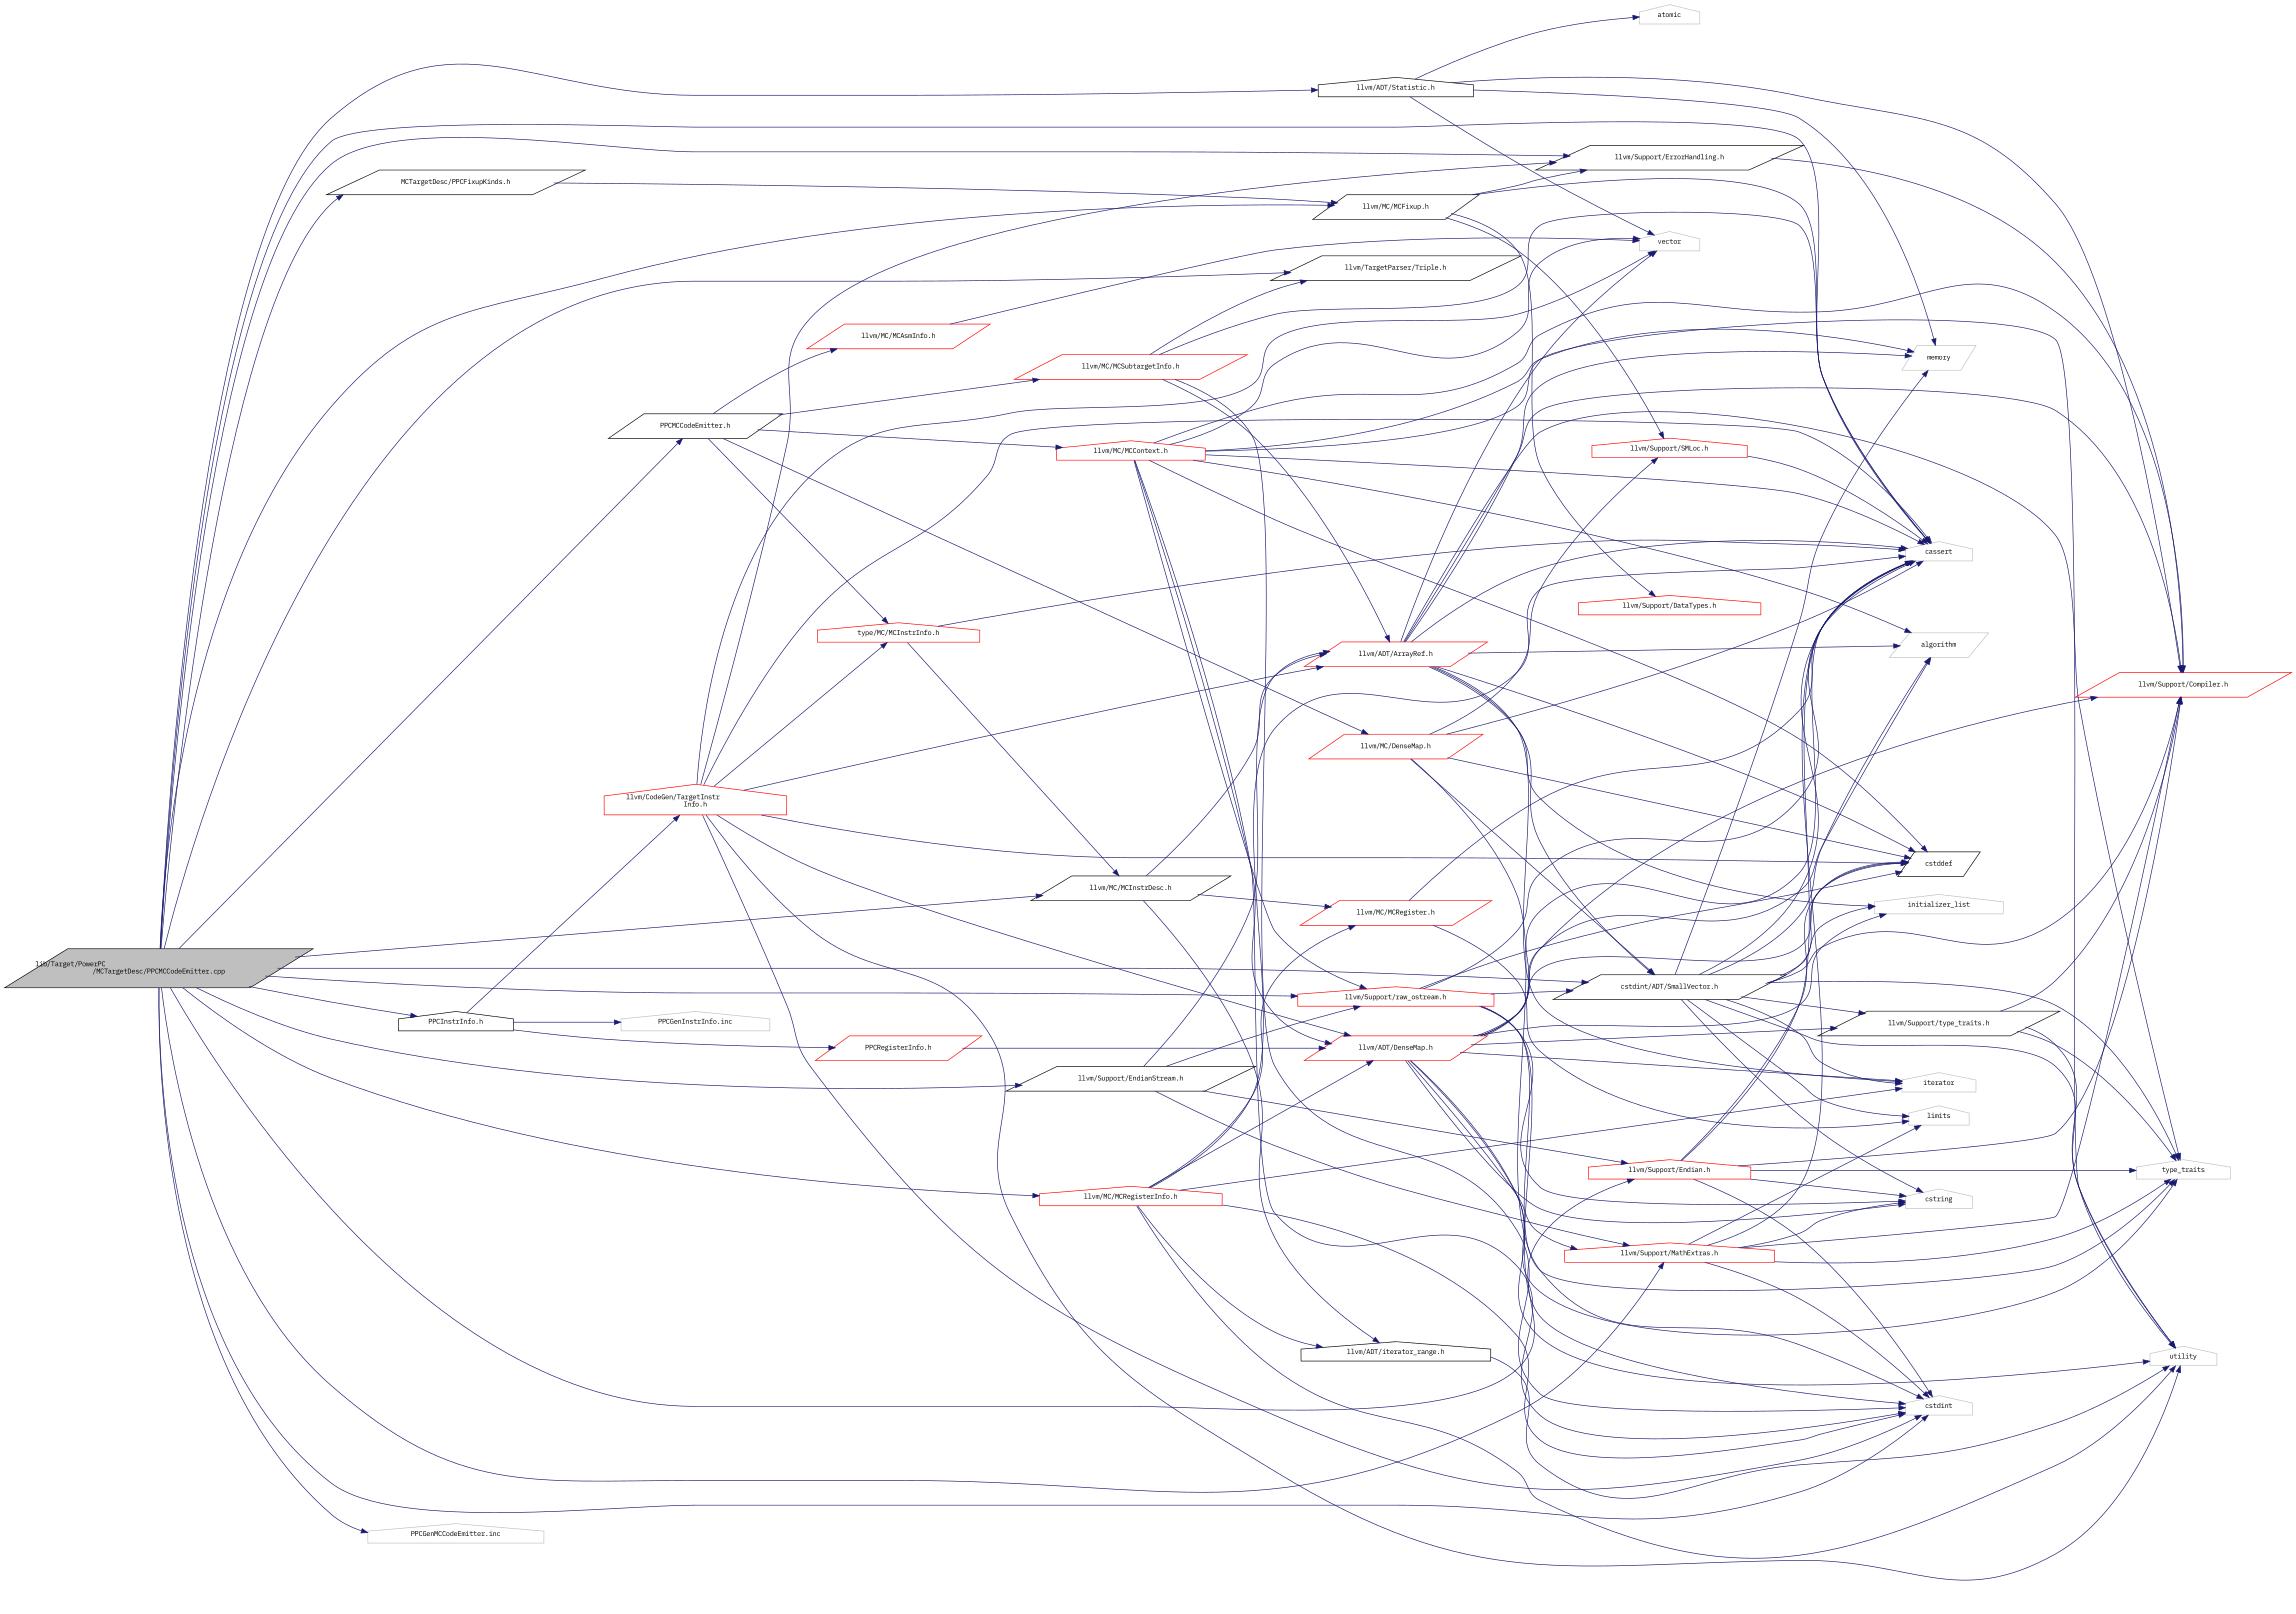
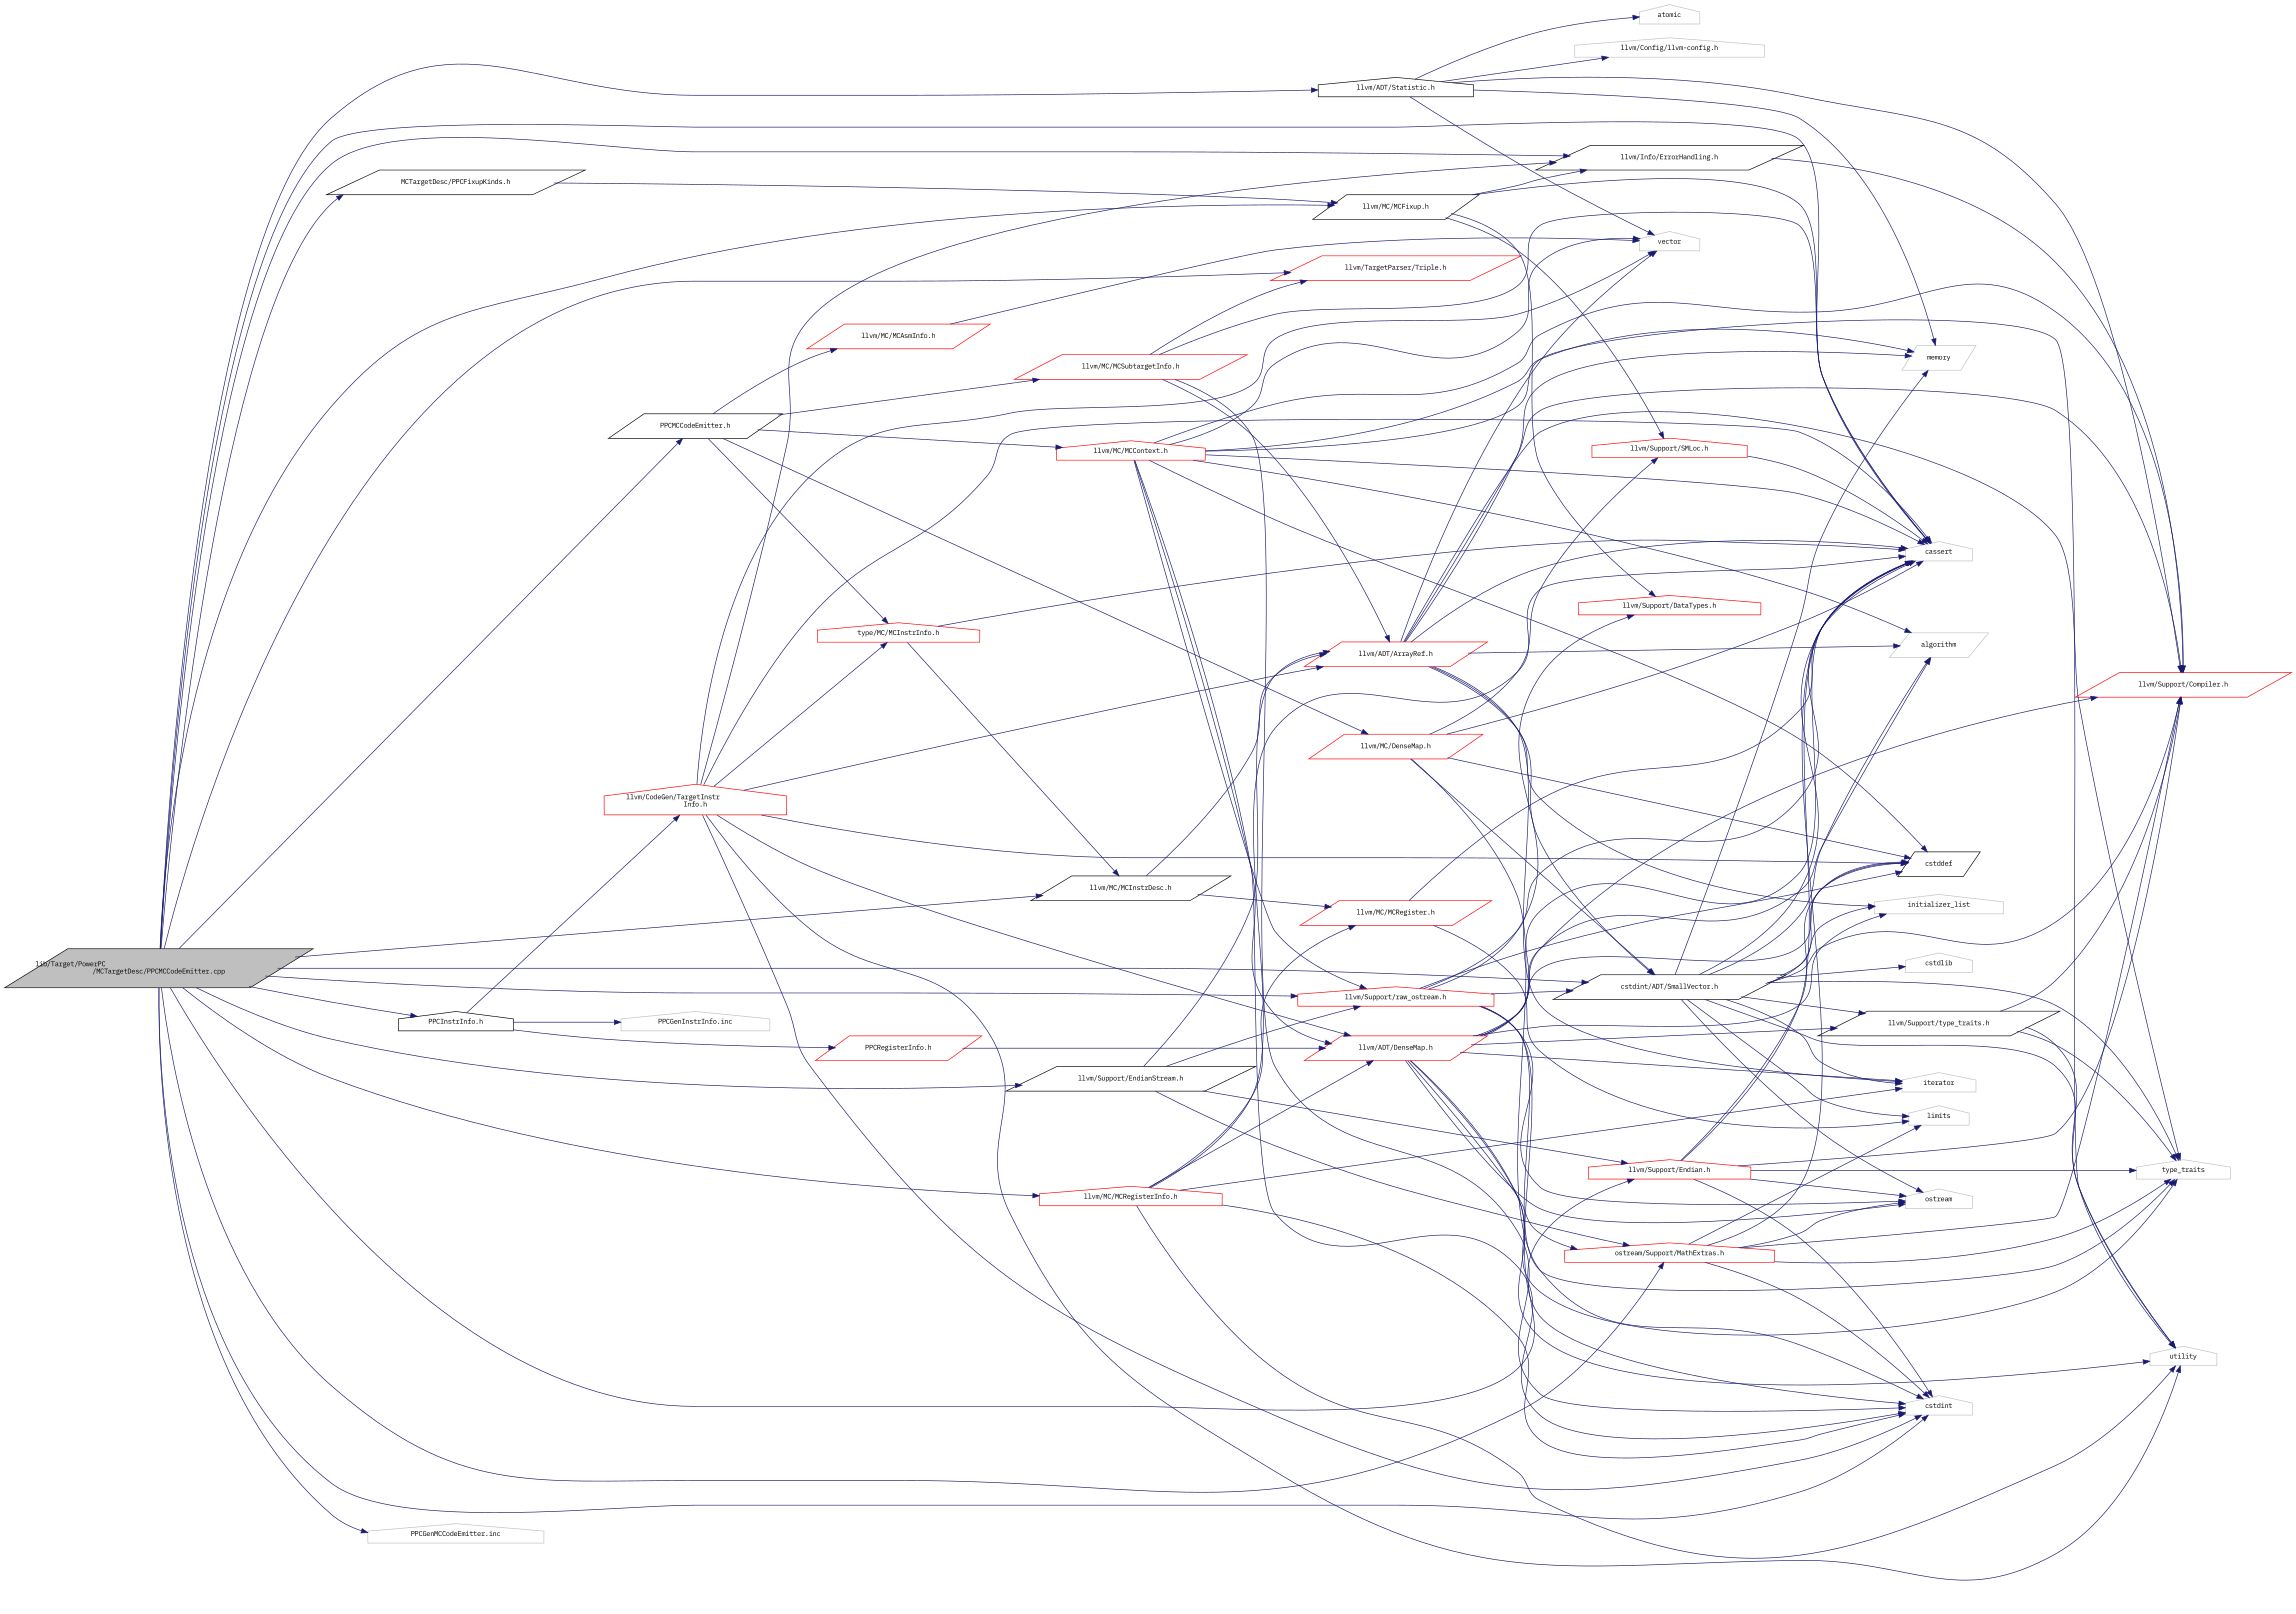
  digraph {
    fontname="IBM Plex Mono"
    rankdir=LR
    node [color=red fontname="IBM Plex Mono" fontsize=10 shape=house]
    edge [color=midnightblue fontname="IBM Plex Mono" fontsize=10 labelfontname=Helvetica labelfontsize=10 style=solid]
    n1 [color=black fillcolor=grey75 fontcolor=black height=0.2 label="lib/Target/PowerPC\l/MCTargetDesc/PPCMCCodeEmitter.cpp" shape=parallelogram style=filled width=0.4]
    n2 [color=black height=0.2 label="PPCMCCodeEmitter.h" shape=parallelogram width=0.4]
    n3 [color=black height=0.2 label="cstdint/ADT/SmallVector.h" shape=parallelogram width=0.4]
    n4 [color=grey75 height=0.2 label=cassert width=0.4]
-   n5 [color=black height=0.2 label="llvm/TargetParser/Triple.h" shape=parallelogram width=0.4]
+   n5 [height=0.2 label="llvm/TargetParser/Triple.h" shape=parallelogram width=0.4]
    n6 [color=grey75 height=0.2 label=cstdint width=0.4]
    n7 [color=black height=0.2 label="llvm/MC/MCInstrDesc.h" shape=parallelogram width=0.4]
-   n8 [height=0.2 label="llvm/Support/MathExtras.h" width=0.4]
+   n8 [height=0.2 label="ostream/Support/MathExtras.h" width=0.4]
    n9 [height=0.2 label="llvm/Support/raw_ostream.h" width=0.4]
    n10 [color=black height=0.2 label="MCTargetDesc/PPCFixupKinds.h" shape=parallelogram width=0.4]
    n11 [color=black height=0.2 label="llvm/MC/MCFixup.h" shape=parallelogram width=0.4]
-   n12 [color=black height=0.2 label="llvm/Support/ErrorHandling.h" shape=parallelogram width=0.4]
+   n12 [color=black height=0.2 label="llvm/Info/ErrorHandling.h" shape=parallelogram width=0.4]
    n13 [color=black height=0.2 label="PPCInstrInfo.h" width=0.4]
    n14 [color=black height=0.2 label="llvm/ADT/Statistic.h" width=0.4]
    n15 [height=0.2 label="llvm/MC/MCRegisterInfo.h" width=0.4]
    n16 [height=0.2 label="llvm/Support/Endian.h" width=0.4]
    n17 [color=black height=0.2 label="llvm/Support/EndianStream.h" shape=parallelogram width=0.4]
    n18 [color=grey75 height=0.2 label="PPCGenMCCodeEmitter.inc" width=0.4]
    n19 [height=0.2 label="llvm/MC/MCAsmInfo.h" shape=parallelogram width=0.4]
    n20 [height=0.2 label="llvm/MC/MCSubtargetInfo.h" shape=parallelogram width=0.4]
    n21 [height=0.2 label="type/MC/MCInstrInfo.h" width=0.4]
    n22 [height=0.2 label="llvm/MC/MCContext.h" width=0.4]
    n23 [height=0.2 label="llvm/MC/DenseMap.h" shape=parallelogram width=0.4]
    n24 [height=0.2 label="llvm/Support/Compiler.h" shape=parallelogram width=0.4]
    n25 [color=grey75 height=0.2 label=type_traits width=0.4]
    n26 [color=grey75 height=0.2 label=algorithm shape=parallelogram width=0.4]
    n27 [color=black height=0.2 label=cstddef shape=parallelogram width=0.4]
    n28 [color=grey75 height=0.2 label=initializer_list width=0.4]
    n29 [color=grey75 height=0.2 label=iterator width=0.4]
    n30 [color=grey75 height=0.2 label=memory shape=parallelogram width=0.4]
    n31 [color=black height=0.2 label="llvm/Support/type_traits.h" shape=parallelogram width=0.4]
    n32 [color=grey75 height=0.2 label=utility width=0.4]
-   n34 [color=grey75 height=0.2 label=cstring width=0.4]
+   n33 [color=grey75 height=0.2 label=cstdlib width=0.4]
+   n34 [color=grey75 height=0.2 label=ostream width=0.4]
    n35 [color=grey75 height=0.2 label=limits width=0.4]
    n36 [height=0.2 label="llvm/ADT/ArrayRef.h" shape=parallelogram width=0.4]
-   n37 [color=black height=0.2 label="llvm/ADT/iterator_range.h" width=0.4]
    n38 [height=0.2 label="llvm/MC/MCRegister.h" shape=parallelogram width=0.4]
    n39 [height=0.2 label="llvm/Support/DataTypes.h" width=0.4]
    n40 [height=0.2 label="llvm/Support/SMLoc.h" width=0.4]
    n41 [height=0.2 label="PPCRegisterInfo.h" shape=parallelogram width=0.4]
    n42 [height=0.2 label="llvm/CodeGen/TargetInstr\lInfo.h" width=0.4]
    n43 [color=grey75 height=0.2 label="PPCGenInstrInfo.inc" width=0.4]
    n44 [color=grey75 height=0.2 label=vector width=0.4]
+   n45 [color=grey75 height=0.2 label="llvm/Config/llvm-config.h" width=0.4]
    n46 [color=grey75 height=0.2 label=atomic width=0.4]
    n47 [height=0.2 label="llvm/ADT/DenseMap.h" shape=parallelogram width=0.4]
    n1 -> n2
    n1 -> n3
    n1 -> n4
    n1 -> n5
    n1 -> n6
    n1 -> n7
    n1 -> n8
    n1 -> n9
    n1 -> n10
    n1 -> n11
    n1 -> n12
    n1 -> n13
    n1 -> n14
    n1 -> n15
    n1 -> n16
    n1 -> n17
    n1 -> n18
    n2 -> n19
    n2 -> n20
    n2 -> n21
    n2 -> n22
    n2 -> n23
    n3 -> n4
    n3 -> n24
    n3 -> n25
    n3 -> n26
    n3 -> n27
    n3 -> n28
    n3 -> n29
    n3 -> n30
    n3 -> n31
    n3 -> n32
+   n3 -> n33
    n3 -> n34
    n3 -> n35
    n7 -> n36
-   n7 -> n37
    n7 -> n38
    n8 -> n4
    n8 -> n6
    n8 -> n24
    n8 -> n25
    n8 -> n34
    n8 -> n35
    n9 -> n3
    n9 -> n4
    n9 -> n6
    n9 -> n25
    n9 -> n27
    n9 -> n34
+   n9 -> n39
    n10 -> n11
    n11 -> n4
    n11 -> n12
    n11 -> n39
    n11 -> n40
    n12 -> n24
    n13 -> n41
    n13 -> n42
    n13 -> n43
    n14 -> n24
    n14 -> n30
    n14 -> n44
+   n14 -> n45
    n14 -> n46
    n15 -> n4
    n15 -> n6
    n15 -> n29
    n15 -> n32
-   n15 -> n37
    n15 -> n38
    n15 -> n47
    n16 -> n4
    n16 -> n6
    n16 -> n24
    n16 -> n25
    n16 -> n27
    n16 -> n34
    n17 -> n8
    n17 -> n9
    n17 -> n16
    n17 -> n36
    n19 -> n44
    n20 -> n4
    n20 -> n5
    n20 -> n6
    n20 -> n36
    n21 -> n4
    n21 -> n7
    n22 -> n4
    n22 -> n6
    n22 -> n9
    n22 -> n24
    n22 -> n26
    n22 -> n27
    n22 -> n30
    n22 -> n32
    n22 -> n44
    n22 -> n47
    n23 -> n3
    n23 -> n4
    n23 -> n6
    n23 -> n27
    n23 -> n40
    n31 -> n24
    n31 -> n25
    n31 -> n32
    n36 -> n3
    n36 -> n4
    n36 -> n24
    n36 -> n25
    n36 -> n26
-   n36 -> n27
    n36 -> n28
    n36 -> n29
    n36 -> n30
    n36 -> n44
-   n37 -> n32
    n38 -> n4
    n38 -> n35
    n40 -> n4
    n41 -> n47
    n42 -> n4
    n42 -> n6
    n42 -> n12
    n42 -> n21
    n42 -> n27
    n42 -> n32
    n42 -> n36
    n42 -> n44
    n42 -> n47
    n47 -> n4
    n47 -> n8
    n47 -> n24
    n47 -> n25
    n47 -> n26
    n47 -> n27
    n47 -> n28
    n47 -> n29
    n47 -> n31
    n47 -> n32
    n47 -> n34
  }
